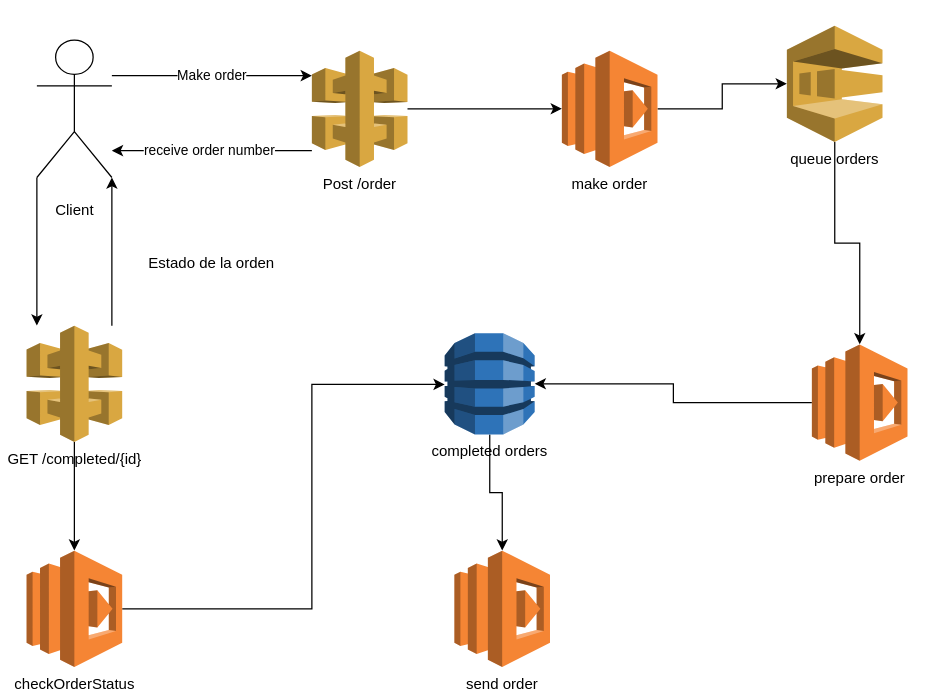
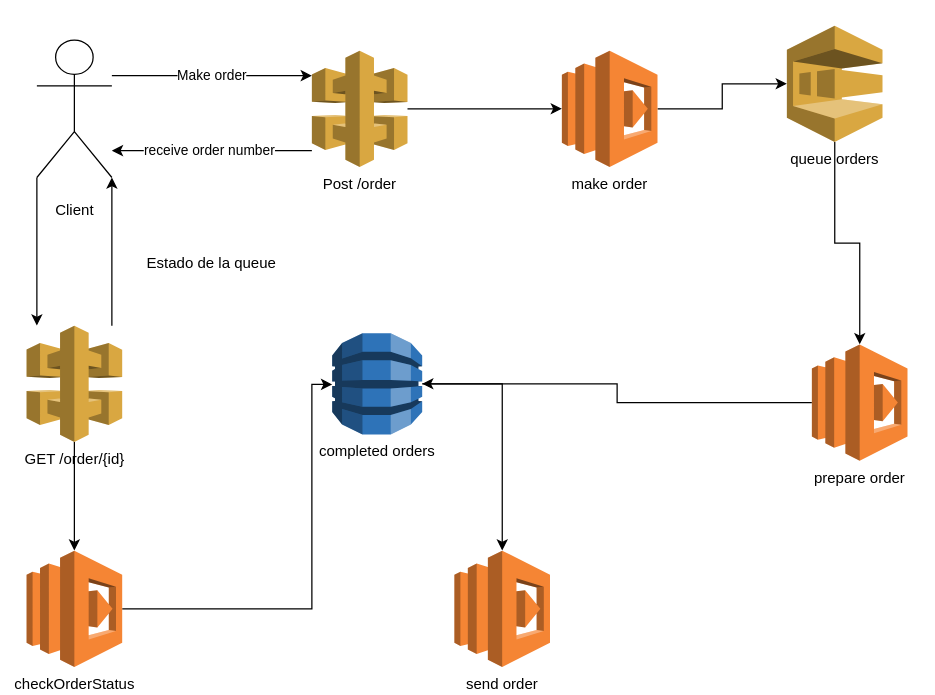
  <mxCell id="0" />
  <mxCell id="1" parent="0" />
  <mxCell id="2" style="edgeStyle=orthogonalEdgeStyle;rounded=0;orthogonalLoop=1;jettySize=auto;html=1;entryX=0;entryY=0.5;entryDx=0;entryDy=0;entryPerimeter=0;" parent="1" source="3" target="12" edge="1"><mxGeometry relative="1" as="geometry" /></mxCell>
  <mxCell id="3" value="make order" style="outlineConnect=0;dashed=0;verticalLabelPosition=bottom;verticalAlign=top;align=center;html=1;shape=mxgraph.aws3.lambda;fillColor=#F58534;gradientColor=none;" parent="1" vertex="1"><mxGeometry x="449" y="40" width="76.5" height="93" as="geometry" /></mxCell>
  <mxCell id="4" style="edgeStyle=orthogonalEdgeStyle;rounded=0;orthogonalLoop=1;jettySize=auto;html=1;" parent="1" source="7" target="3" edge="1"><mxGeometry relative="1" as="geometry" /></mxCell>
  <mxCell id="5" style="edgeStyle=orthogonalEdgeStyle;rounded=0;orthogonalLoop=1;jettySize=auto;html=1;" parent="1" source="7" target="10" edge="1"><mxGeometry relative="1" as="geometry"><Array as="points"><mxPoint x="169" y="120" /><mxPoint x="169" y="120" /></Array></mxGeometry></mxCell>
  <mxCell id="6" value="receive order number" style="edgeLabel;html=1;align=center;verticalAlign=middle;resizable=0;points=[];" parent="5" vertex="1" connectable="0"><mxGeometry x="0.033" y="-1" relative="1" as="geometry"><mxPoint as="offset" /></mxGeometry></mxCell>
  <mxCell id="7" value="Post /order" style="outlineConnect=0;dashed=0;verticalLabelPosition=bottom;verticalAlign=top;align=center;html=1;shape=mxgraph.aws3.api_gateway;fillColor=#D9A741;gradientColor=none;" parent="1" vertex="1"><mxGeometry x="249" y="40" width="76.5" height="93" as="geometry" /></mxCell>
  <mxCell id="8" value="Make order" style="edgeStyle=orthogonalEdgeStyle;rounded=0;orthogonalLoop=1;jettySize=auto;html=1;" parent="1" source="10" target="7" edge="1"><mxGeometry relative="1" as="geometry"><Array as="points"><mxPoint x="219" y="60" /><mxPoint x="219" y="60" /></Array></mxGeometry></mxCell>
  <mxCell id="9" style="edgeStyle=orthogonalEdgeStyle;rounded=0;orthogonalLoop=1;jettySize=auto;html=1;" edge="1" parent="1" source="10" target="20"><mxGeometry relative="1" as="geometry"><Array as="points"><mxPoint x="29" y="210" /><mxPoint x="29" y="210" /></Array></mxGeometry></mxCell>
  <mxCell id="10" value="&lt;p&gt;&lt;span style=&quot;&quot;&gt;Client&lt;/span&gt;&lt;/p&gt;" style="shape=umlActor;verticalLabelPosition=bottom;labelBackgroundColor=none;verticalAlign=top;html=1;outlineConnect=0;" parent="1" vertex="1"><mxGeometry x="29" y="31.5" width="60" height="110" as="geometry" /></mxCell>
  <mxCell id="11" style="edgeStyle=orthogonalEdgeStyle;rounded=0;orthogonalLoop=1;jettySize=auto;html=1;" parent="1" source="12" target="14" edge="1"><mxGeometry relative="1" as="geometry" /></mxCell>
  <mxCell id="12" value="queue orders" style="outlineConnect=0;dashed=0;verticalLabelPosition=bottom;verticalAlign=top;align=center;html=1;shape=mxgraph.aws3.sqs;fillColor=#D9A741;gradientColor=none;" parent="1" vertex="1"><mxGeometry x="629" y="20" width="76.5" height="93" as="geometry" /></mxCell>
  <mxCell id="13" style="edgeStyle=orthogonalEdgeStyle;rounded=0;orthogonalLoop=1;jettySize=auto;html=1;" parent="1" source="14" target="16" edge="1"><mxGeometry relative="1" as="geometry" /></mxCell>
  <mxCell id="14" value="prepare order" style="outlineConnect=0;dashed=0;verticalLabelPosition=bottom;verticalAlign=top;align=center;html=1;shape=mxgraph.aws3.lambda;fillColor=#F58534;gradientColor=none;" parent="1" vertex="1"><mxGeometry x="649" y="275" width="76.5" height="93" as="geometry" /></mxCell>
  <mxCell id="15" style="edgeStyle=orthogonalEdgeStyle;rounded=0;orthogonalLoop=1;jettySize=auto;html=1;" parent="1" source="16" target="17" edge="1"><mxGeometry relative="1" as="geometry" /></mxCell>
- <mxCell id="16" value="completed orders" style="outlineConnect=0;dashed=0;verticalLabelPosition=bottom;verticalAlign=top;align=center;html=1;shape=mxgraph.aws3.dynamo_db;fillColor=#2E73B8;gradientColor=none;" parent="1" vertex="1"><mxGeometry x="355.25" y="266" width="72" height="81" as="geometry" /></mxCell>
+ <mxCell id="16" value="completed orders" style="outlineConnect=0;dashed=0;verticalLabelPosition=bottom;verticalAlign=top;align=center;html=1;shape=mxgraph.aws3.dynamo_db;fillColor=#2E73B8;gradientColor=none;" parent="1" vertex="1"><mxGeometry x="265.25" y="266" width="72" height="81" as="geometry" /></mxCell>
  <mxCell id="17" value="send order" style="outlineConnect=0;dashed=0;verticalLabelPosition=bottom;verticalAlign=top;align=center;html=1;shape=mxgraph.aws3.lambda;fillColor=#F58534;gradientColor=none;" parent="1" vertex="1"><mxGeometry x="363" y="440" width="76.5" height="93" as="geometry" /></mxCell>
  <mxCell id="18" style="edgeStyle=orthogonalEdgeStyle;rounded=0;orthogonalLoop=1;jettySize=auto;html=1;" edge="1" parent="1" source="20" target="10"><mxGeometry relative="1" as="geometry"><Array as="points"><mxPoint x="89" y="201" /><mxPoint x="89" y="201" /></Array></mxGeometry></mxCell>
  <mxCell id="19" style="edgeStyle=orthogonalEdgeStyle;rounded=0;orthogonalLoop=1;jettySize=auto;html=1;" edge="1" parent="1" source="20" target="22"><mxGeometry relative="1" as="geometry" /></mxCell>
- <mxCell id="20" value="GET /completed/{id}" style="outlineConnect=0;dashed=0;verticalLabelPosition=bottom;verticalAlign=top;align=center;html=1;shape=mxgraph.aws3.api_gateway;fillColor=#D9A741;gradientColor=none;" vertex="1" parent="1"><mxGeometry x="20.75" y="260" width="76.5" height="93" as="geometry" /></mxCell>
+ <mxCell id="20" value="GET /order/{id}" style="outlineConnect=0;dashed=0;verticalLabelPosition=bottom;verticalAlign=top;align=center;html=1;shape=mxgraph.aws3.api_gateway;fillColor=#D9A741;gradientColor=none;" vertex="1" parent="1"><mxGeometry x="20.75" y="260" width="76.5" height="93" as="geometry" /></mxCell>
  <mxCell id="21" style="edgeStyle=orthogonalEdgeStyle;rounded=0;orthogonalLoop=1;jettySize=auto;html=1;" edge="1" parent="1" source="22" target="16"><mxGeometry relative="1" as="geometry"><Array as="points"><mxPoint x="249" y="487" /><mxPoint x="249" y="307" /></Array></mxGeometry></mxCell>
  <mxCell id="22" value="checkOrderStatus" style="outlineConnect=0;dashed=0;verticalLabelPosition=bottom;verticalAlign=top;align=center;html=1;shape=mxgraph.aws3.lambda;fillColor=#F58534;gradientColor=none;" vertex="1" parent="1"><mxGeometry x="20.75" y="440" width="76.5" height="93" as="geometry" /></mxCell>
- <mxCell id="23" value="Estado de la orden" style="text;html=1;strokeColor=none;fillColor=none;align=center;verticalAlign=middle;whiteSpace=wrap;rounded=0;labelBackgroundColor=none;" vertex="1" parent="1"><mxGeometry x="109" y="200" width="120" height="20" as="geometry" /></mxCell>
+ <mxCell id="23" value="Estado de la queue" style="text;html=1;strokeColor=none;fillColor=none;align=center;verticalAlign=middle;whiteSpace=wrap;rounded=0;labelBackgroundColor=none;" vertex="1" parent="1"><mxGeometry x="109" y="200" width="120" height="20" as="geometry" /></mxCell>
